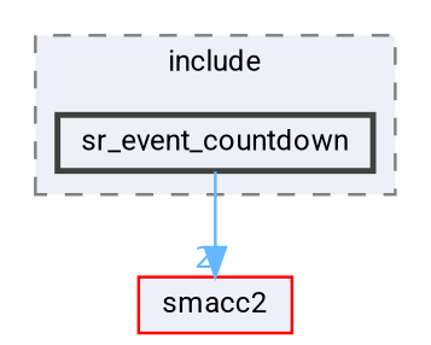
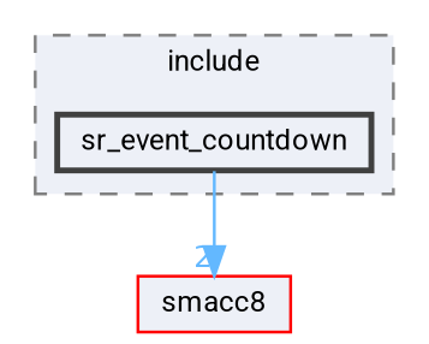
  digraph {
    compound=true
    fontname=Roboto
    node [fillcolor="#edf0f7" fontname=Roboto fontsize=10 shape=box]
    n1 [color=grey25 height=0.2 label=sr_event_countdown style="filled,bold" width=0.4]
-   n2 [color=red height=0.2 label=smacc2 style=filled width=0.4]
+   n2 [color=red height=0.2 label=smacc8 style=filled width=0.4]
    subgraph cluster_1 {
      bgcolor="#edf0f7"
      fontsize=10
      label=include
      pencolor=grey50
      style="filled,dashed"
      n1
    }
    n1 -> n2 [color=steelblue1 fontcolor=steelblue1 fontname=Roboto fontsize=10 headlabel=2 labeldistance=1.5 labelfontname=Helvetica labelfontsize=10]
  }
